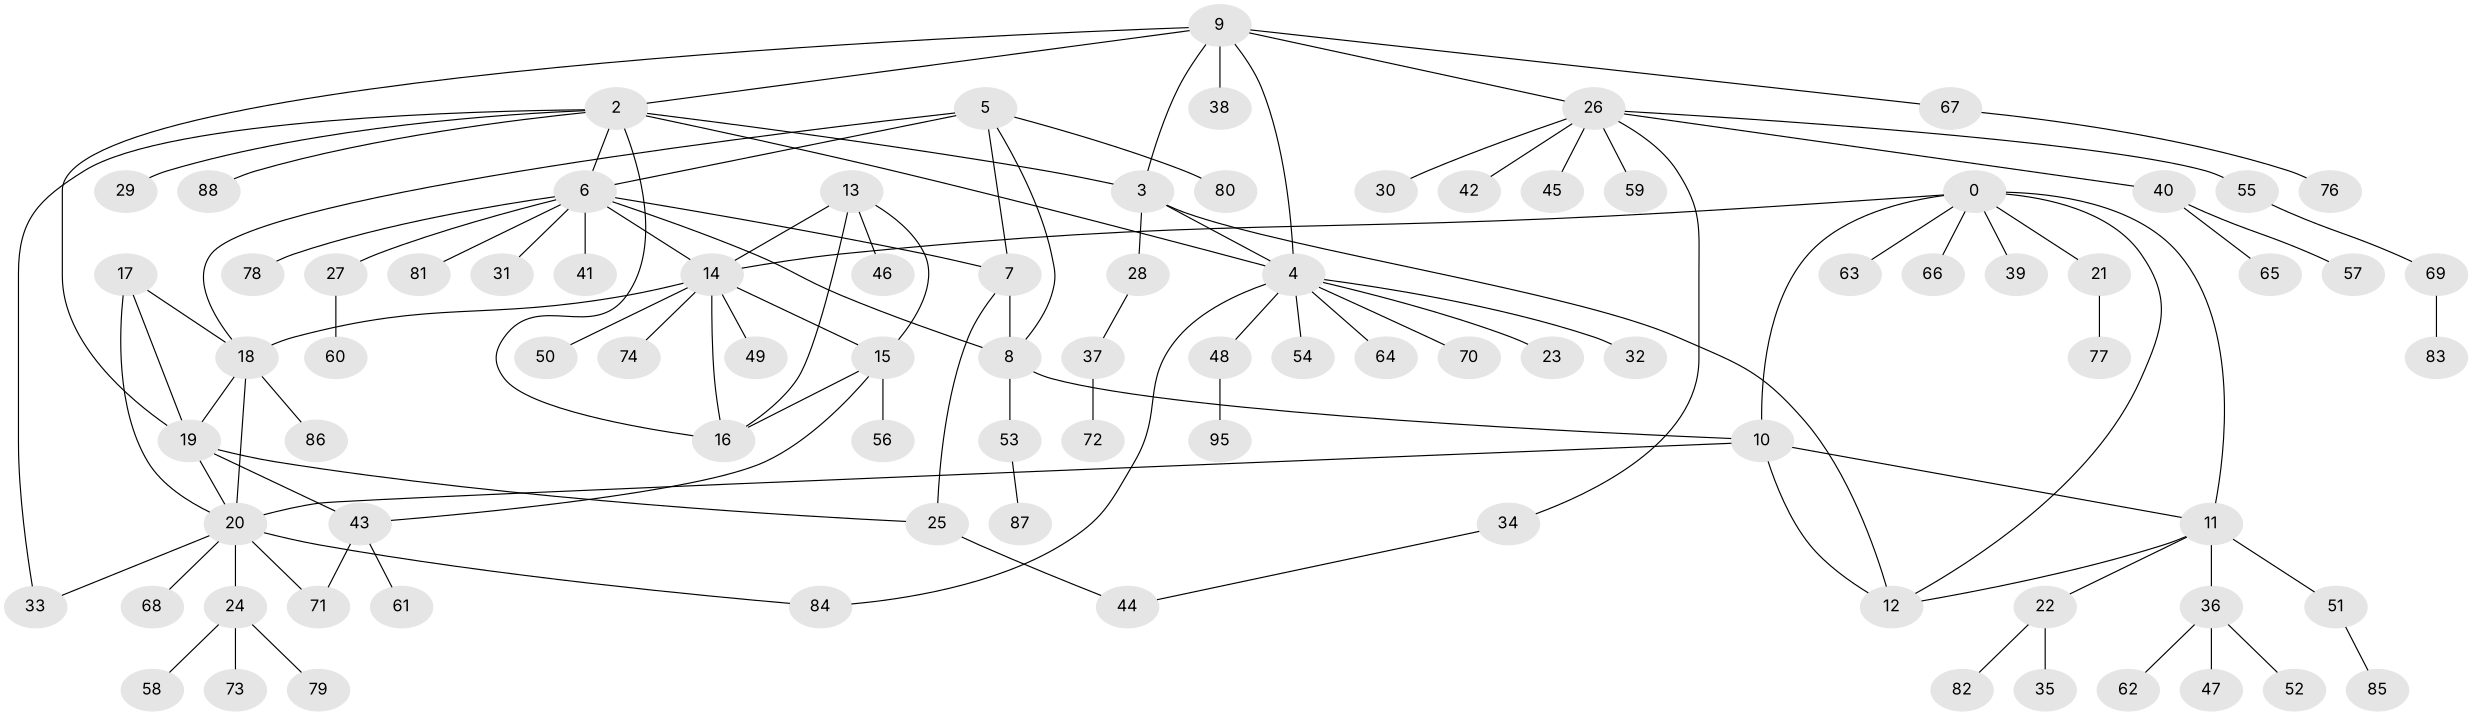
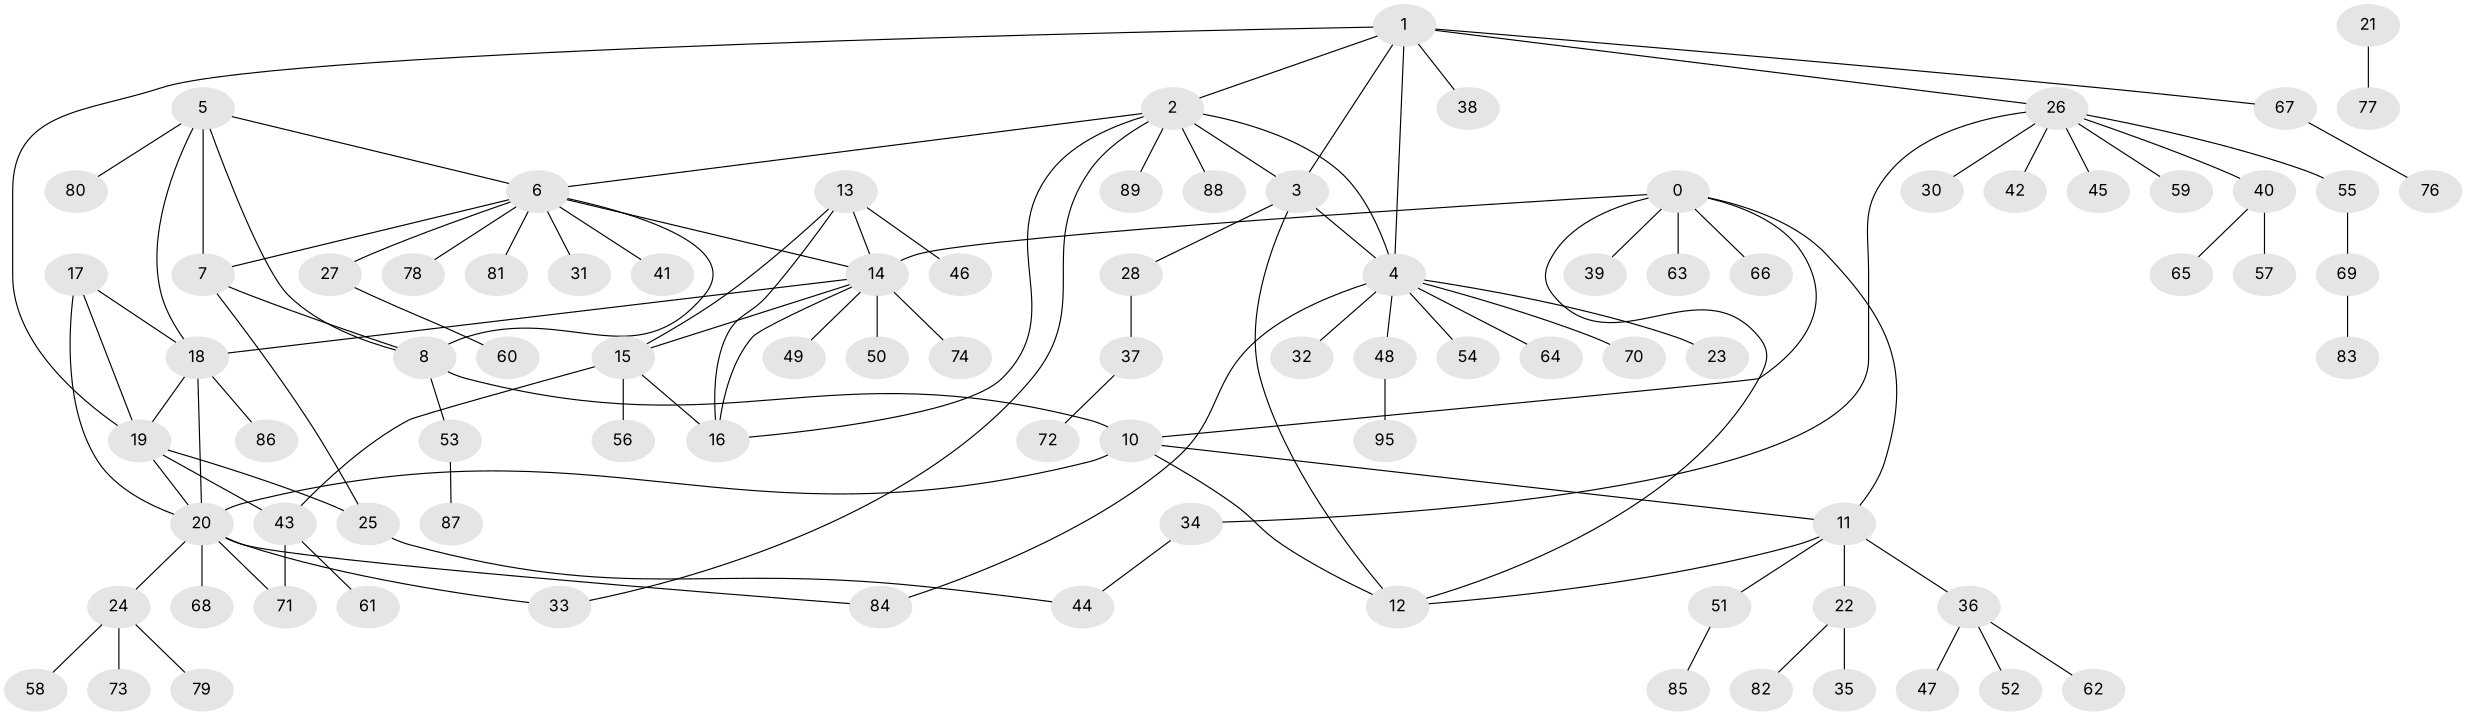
  graph {
    fontname=Inter
    node [color=gray90 fontname=Inter style=filled]
    edge [fontname=Inter]
-   1 [label=9]
+   1
    2
    3
    4
    19
    26
    38
    67
    6
    16
-   29
+   29 [label=89]
    33
    88
    12
    28
    23
    32
    48
    54
    64
    70
    84
    25
    20
    43
    30
    34
    40
    42
    45
    55
    59
    76
    7
    8
    14
    27
    31
    41
    78
    81
    37
    n43 [label=95]
    5
    18
    80
    10
    53
    86
    15
    49
    50
    74
    60
    44
    11
    87
    n58 [label=0]
    21
    39
    63
    66
    22
    36
    51
    77
    24
    68
    71
    35
    82
    47
    52
    62
    85
    13
    46
    56
    61
    17
    58
    73
    79
    57
    65
    69
    72
    83
    1 -- 2
    1 -- 3
    1 -- 4
    1 -- 19
    1 -- 26
    1 -- 38
    1 -- 67
    2 -- 3
    2 -- 4
    2 -- 6
    2 -- 16
    2 -- 29
    2 -- 33
    2 -- 88
    3 -- 4
    3 -- 12
    3 -- 28
    4 -- 23
    4 -- 32
    4 -- 48
    4 -- 54
    4 -- 64
    4 -- 70
    4 -- 84
    19 -- 25
    19 -- 20
    19 -- 43
    26 -- 30
    26 -- 34
    26 -- 40
    26 -- 42
    26 -- 45
    26 -- 55
    26 -- 59
    67 -- 76
    6 -- 7
    6 -- 8
    6 -- 14
    6 -- 27
    6 -- 31
    6 -- 41
    6 -- 78
    6 -- 81
    28 -- 37
    48 -- n43
    25 -- 44
    20 -- 33
    20 -- 84
    20 -- 24
    20 -- 68
    20 -- 71
    43 -- 71
    43 -- 61
    34 -- 44
    40 -- 57
    40 -- 65
    55 -- 69
    7 -- 25
    7 -- 8
    8 -- 10
    8 -- 53
    14 -- 16
    14 -- 18
    14 -- 15
    14 -- 49
    14 -- 50
    14 -- 74
    27 -- 60
    37 -- 72
    5 -- 6
    5 -- 7
    5 -- 8
    5 -- 18
    5 -- 80
    18 -- 19
    18 -- 20
    18 -- 86
    10 -- 12
    10 -- 20
    10 -- 11
    53 -- 87
    15 -- 16
    15 -- 43
    15 -- 56
    11 -- 12
    11 -- 22
    11 -- 36
    11 -- 51
    n58 -- 12
    n58 -- 14
    n58 -- 10
    n58 -- 11
-   n58 -- 21
    n58 -- 39
    n58 -- 63
    n58 -- 66
    21 -- 77
    22 -- 35
    22 -- 82
    36 -- 47
    36 -- 52
    36 -- 62
    51 -- 85
    24 -- 58
    24 -- 73
    24 -- 79
    13 -- 16
    13 -- 14
    13 -- 15
    13 -- 46
    17 -- 19
    17 -- 20
    17 -- 18
    69 -- 83
  }
